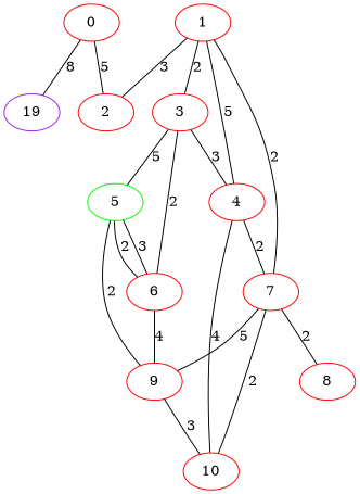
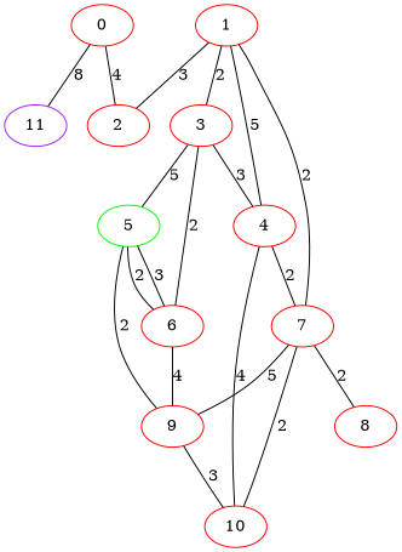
  graph {
    node [color=red weight=1]
    0
    2
-   11 [color=purple weight=4 label=19]
+   11 [color=purple weight=4]
    1
    3
    4
    5 [color=green weight=2]
    6
    7
    10
    9
    8
-   0 -- 2 [label=5]
+   0 -- 2 [label=4]
    0 -- 11 [label=8]
    1 -- 2 [label=3]
    1 -- 3 [label=2]
    1 -- 4 [label=5]
    3 -- 4 [label=3]
    3 -- 5 [label=5]
    3 -- 6 [label=2]
    4 -- 7 [label=2]
    4 -- 10 [label=4]
    5 -- 6 [label=3]
    5 -- 6 [label=2]
    5 -- 9 [label=2]
    6 -- 9 [label=4]
    7 -- 1 [label=2]
    7 -- 10 [label=2]
    7 -- 9 [label=5]
    7 -- 8 [label=2]
    9 -- 10 [label=3]
  }
